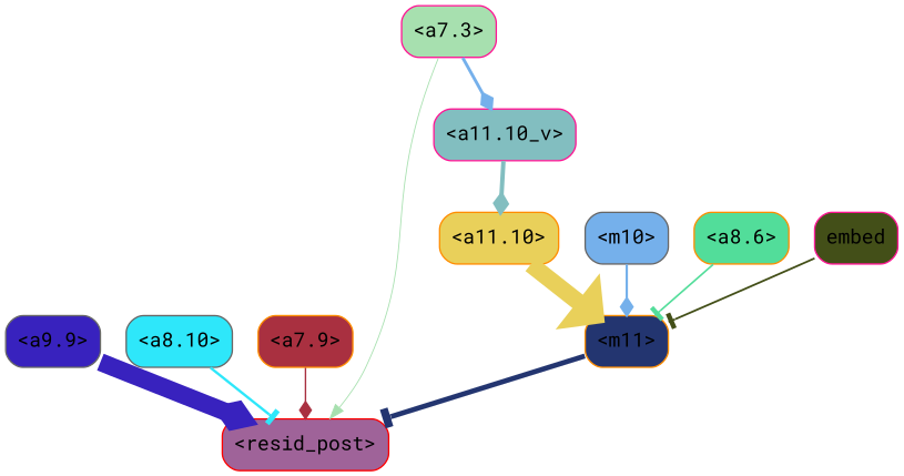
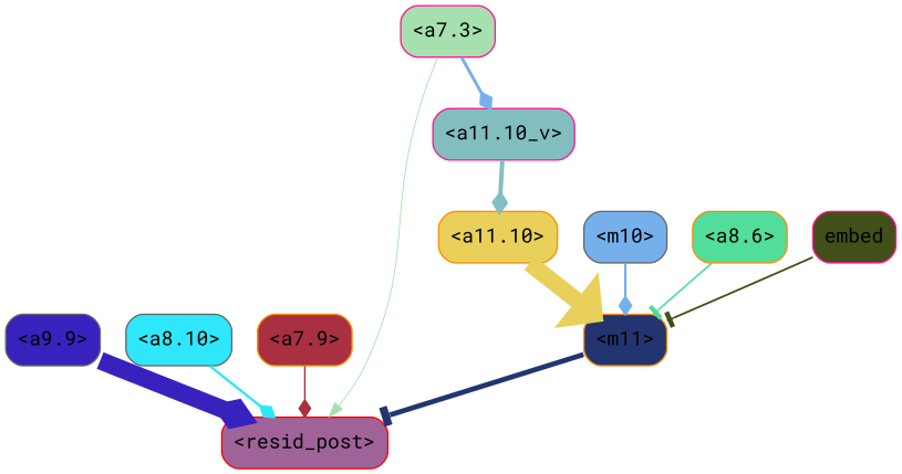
  strict digraph {
    fontname="Roboto Mono"
    splines=true
    node [color=darkorange fontname="Roboto Mono" shape=box style="filled, rounded"]
    edge [arrowhead=diamond color="#75b0eb" fontname="Roboto Mono"]
    "<m11>" [fillcolor="#233570"]
    "<resid_post>" [color=red fillcolor="#9f6399"]
    "<a9.9>" [color=gray40 fillcolor="#3822be"]
    "<a8.10>" [color=gray40 fillcolor="#2ee7fa"]
    "<a7.9>" [fillcolor="#a93040"]
    "<a7.3>" [color=deeppink fillcolor="#a7e0af"]
    "<a11.10_v>" [color=deeppink fillcolor="#82bec0"]
    "<a11.10>" [fillcolor="#e9d05a"]
    "<m10>" [color=gray40 fillcolor="#75b0eb"]
    "<a8.6>" [fillcolor="#52dd9a"]
    embed [color=deeppink fillcolor="#434f18"]
    "<m11>" -> "<resid_post>" [arrowhead=tee color="#233570" penwidth=3.564229369163513]
    "<a9.9>" -> "<resid_post>" [color="#3822be" penwidth=12.493714332580566]
-   "<a8.10>" -> "<resid_post>" [arrowhead=tee color="#2ee7fa" penwidth=1.7969894409179688]
+   "<a8.10>" -> "<resid_post>" [color="#2ee7fa" penwidth=1.7969894409179688]
    "<a7.9>" -> "<resid_post>" [color="#a93040" penwidth=1.061915397644043]
    "<a7.3>" -> "<resid_post>" [color="#a7e0af" penwidth=0.6493911743164062 arrowhead=""]
    "<a7.3>" -> "<a11.10_v>" [penwidth=2.195528030395508]
    "<a11.10_v>" -> "<a11.10>" [color="#82bec0" penwidth=3.037395477294922]
    "<a11.10>" -> "<m11>" [color="#e9d05a" penwidth=11.804504871368408 arrowhead=""]
    "<m10>" -> "<m11>" [penwidth=1.6351637840270996]
    "<a8.6>" -> "<m11>" [arrowhead=tee color="#52dd9a" penwidth=1.2564282417297363]
    embed -> "<m11>" [arrowhead=tee color="#434f18" penwidth=1.3679008483886719]
  }
